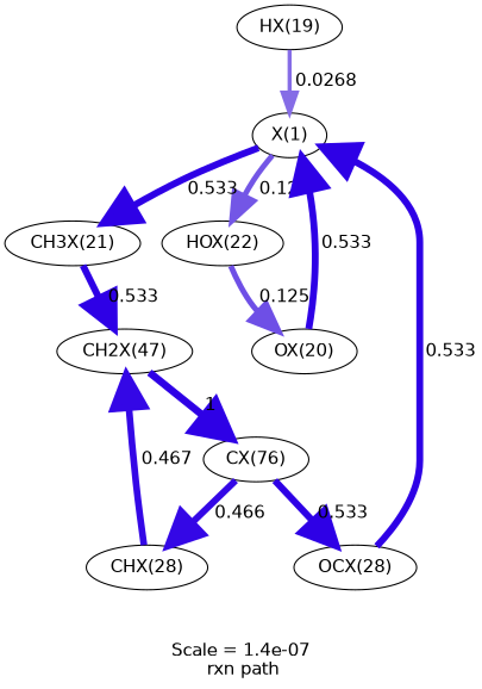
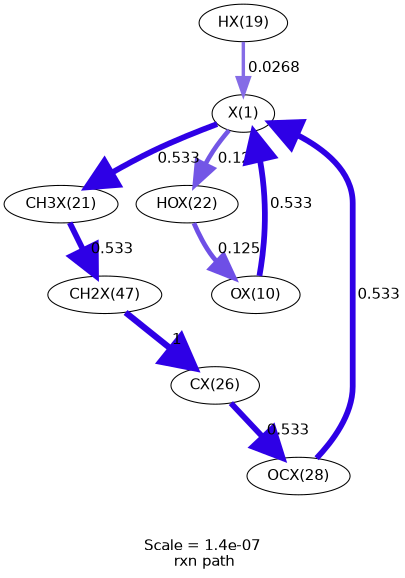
  digraph {
    fontname=Helvetica
    label="Scale = 1.4e-07\l rxn path"
    node [fontname=Helvetica]
    edge [arrowsize=2.76 color="0.7, 1.03, 0.9" fontname=Helvetica penwidth=5.53]
    n1 [label="HX(19)"]
    n2 [label="X(1)"]
    n3 [label="HOX(22)"]
    n4 [label="CH3X(21)"]
-   n5 [label="OX(20)"]
+   n5 [label="OX(10)"]
    n6 [label="CH2X(47)"]
-   n7 [label="CX(76)"]
+   n7 [label="CX(26)"]
    n8 [label="OCX(28)"]
-   n9 [label="CHX(28)"]
    n1 -> n2 [arrowsize=1.63 color="0.7, 0.527, 0.9" label=" 0.0268" penwidth=3.27]
    n2 -> n3 [arrowsize=2.21 color="0.7, 0.625, 0.9" label=" 0.125" penwidth=4.43]
    n2 -> n4 [label=" 0.533"]
    n3 -> n5 [arrowsize=2.29 color="0.7, 0.653, 0.9" label=" 0.125" penwidth=4.58]
    n4 -> n6 [label=" 0.533"]
    n5 -> n2 [label=" 0.533"]
    n6 -> n7 [arrowsize=3 color="0.7, 1.5, 0.9" label=" 1" penwidth=6]
    n7 -> n8 [label=" 0.533"]
-   n7 -> n9 [arrowsize=2.71 color="0.7, 0.966, 0.9" label=" 0.466" penwidth=5.42]
    n8 -> n2 [label=" 0.533"]
-   n9 -> n6 [arrowsize=2.71 color="0.7, 0.967, 0.9" label=" 0.467" penwidth=5.42]
  }
